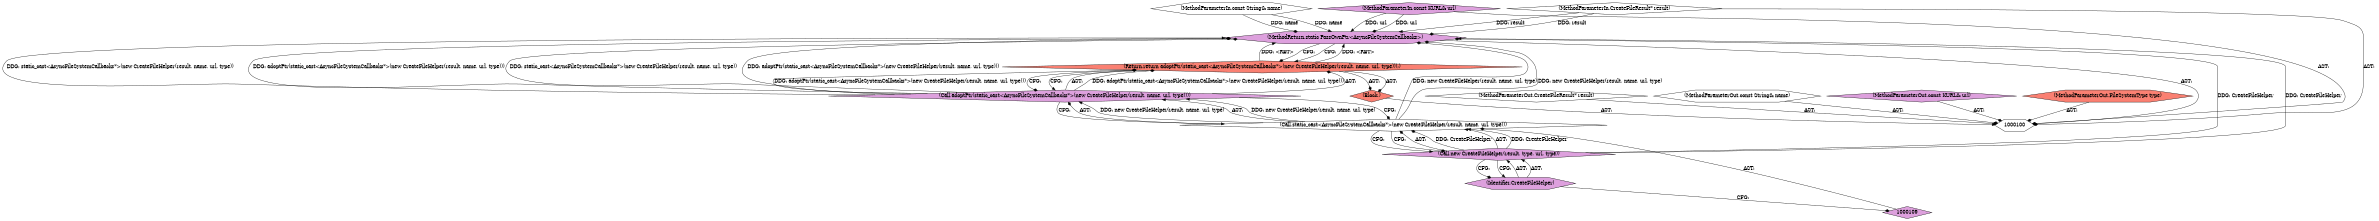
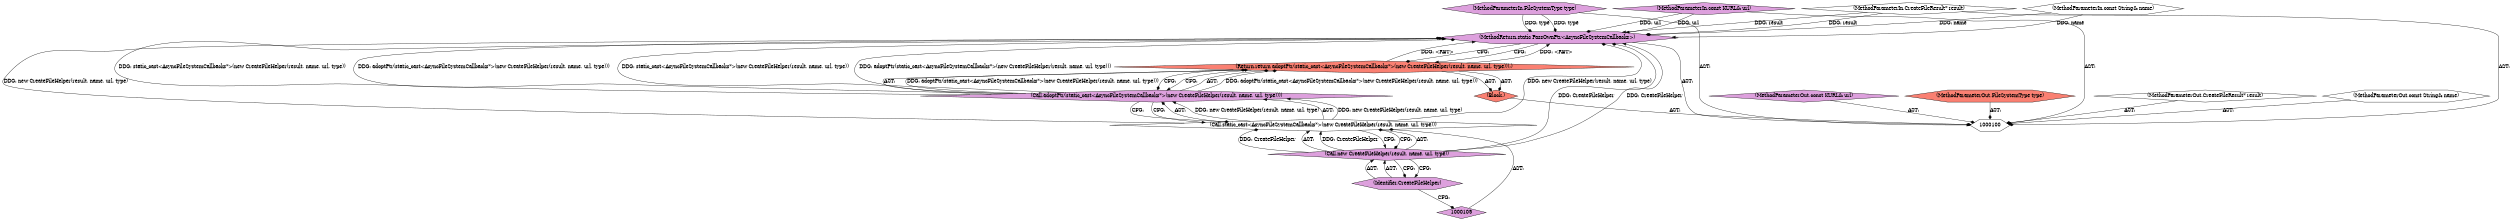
  digraph {
    node [fillcolor=plum shape=diamond style=filled]
    edge [arrowhead=diamond]
    n1 [label="(MethodParameterIn,const KURL& url)"]
    n2 [label="(MethodReturn,static PassOwnPtr<AsyncFileSystemCallbacks>)" shape=hexagon]
    1000100 [fillcolor=white shape=hexagon]
    n4 [fillcolor=salmon label="(Return,return adoptPtr(static_cast<AsyncFileSystemCallbacks*>(new CreateFileHelper(result, name, url, type)));)"]
    n5 [label="(MethodParameterOut,const KURL& url)"]
+   n6 [label="(MethodParameterIn,FileSystemType type)" shape=hexagon]
    n7 [fillcolor=salmon label="(MethodParameterOut,FileSystemType type)" shape=hexagon]
    n8 [fillcolor=salmon label="(Block,)"]
    n9 [label="(Call,adoptPtr(static_cast<AsyncFileSystemCallbacks*>(new CreateFileHelper(result, name, url, type))))"]
    n10 [fillcolor=white label="(MethodParameterIn,CreateFileResult* result)"]
    n11 [fillcolor=white label="(MethodParameterOut,CreateFileResult* result)"]
    n12 [fillcolor=white label="(MethodParameterIn,const String& name)" shape=hexagon]
    n13 [fillcolor=white label="(MethodParameterOut,const String& name)" shape=hexagon]
    n14 [fillcolor=white label="(Call,static_cast<AsyncFileSystemCallbacks*>(new CreateFileHelper(result, name, url, type)))"]
-   n15 [label="(Call,new CreateFileHelper(result, type, url, type))"]
+   n15 [label="(Call,new CreateFileHelper(result, name, url, type))"]
    n16 [label="(Identifier,CreateFileHelper)" shape=hexagon]
    1000109
    n1 -> n2 [label="DDG: url"]
    n1 -> n2 [arrowhead=normal label="DDG: url"]
    n1 -> 1000100 [label="AST: "]
    n2 -> 1000100 [label="AST: "]
    n2 -> n4 [label="CFG: "]
    n2 -> n4 [arrowhead=normal label="CFG: "]
    n4 -> n2 [arrowhead=normal label="DDG: <RET>"]
    n4 -> n2 [arrowhead=normal label="DDG: <RET>"]
    n4 -> n8 [label="AST: "]
    n4 -> n8 [label="AST: "]
    n4 -> n9 [label="CFG: "]
    n4 -> n9 [arrowhead=normal label="CFG: "]
    n5 -> 1000100 [label="AST: "]
+   n6 -> n2 [label="DDG: type"]
+   n6 -> n2 [label="DDG: type"]
+   n6 -> 1000100 [arrowhead=normal label="AST: "]
    n7 -> 1000100 [label="AST: "]
    n8 -> 1000100 [arrowhead=normal label="AST: "]
    n9 -> n2 [label="DDG: static_cast<AsyncFileSystemCallbacks*>(new CreateFileHelper(result, name, url, type))"]
    n9 -> n2 [label="DDG: adoptPtr(static_cast<AsyncFileSystemCallbacks*>(new CreateFileHelper(result, name, url, type)))"]
    n9 -> n2 [arrowhead=normal label="DDG: static_cast<AsyncFileSystemCallbacks*>(new CreateFileHelper(result, name, url, type))"]
    n9 -> n2 [label="DDG: adoptPtr(static_cast<AsyncFileSystemCallbacks*>(new CreateFileHelper(result, name, url, type)))"]
    n9 -> n4 [label="AST: "]
    n9 -> n4 [label="DDG: adoptPtr(static_cast<AsyncFileSystemCallbacks*>(new CreateFileHelper(result, name, url, type)))"]
    n9 -> n4 [label="AST: "]
    n9 -> n4 [label="DDG: adoptPtr(static_cast<AsyncFileSystemCallbacks*>(new CreateFileHelper(result, name, url, type)))"]
    n9 -> n14 [label="CFG: "]
    n9 -> n14 [arrowhead=normal label="CFG: "]
    n10 -> n2 [arrowhead=normal label="DDG: result"]
    n10 -> n2 [label="DDG: result"]
    n10 -> 1000100 [label="AST: "]
    n11 -> 1000100 [label="AST: "]
    n12 -> n2 [arrowhead=normal label="DDG: name"]
    n12 -> n2 [label="DDG: name"]
    n13 -> 1000100 [label="AST: "]
    n14 -> n2 [label="DDG: new CreateFileHelper(result, name, url, type)"]
    n14 -> n2 [label="DDG: new CreateFileHelper(result, name, url, type)"]
    n14 -> n9 [label="AST: "]
    n14 -> n9 [arrowhead=normal label="DDG: new CreateFileHelper(result, name, url, type)"]
    n14 -> n9 [arrowhead=normal label="AST: "]
    n14 -> n9 [arrowhead=normal label="DDG: new CreateFileHelper(result, name, url, type)"]
    n14 -> n15 [arrowhead=normal label="CFG: "]
    n14 -> n15 [label="CFG: "]
    n15 -> n2 [label="DDG: CreateFileHelper"]
    n15 -> n2 [arrowhead=normal label="DDG: CreateFileHelper"]
    n15 -> n14 [label="AST: "]
    n15 -> n14 [label="DDG: CreateFileHelper"]
    n15 -> n14 [arrowhead=normal label="AST: "]
    n15 -> n14 [arrowhead=normal label="DDG: CreateFileHelper"]
    n15 -> n16 [label="CFG: "]
    n15 -> n16 [arrowhead=normal label="CFG: "]
    n16 -> n15 [arrowhead=normal label="AST: "]
    n16 -> n15 [arrowhead=normal label="AST: "]
    n16 -> 1000109 [label="CFG: "]
    1000109 -> n14 [label="AST: "]
  }
